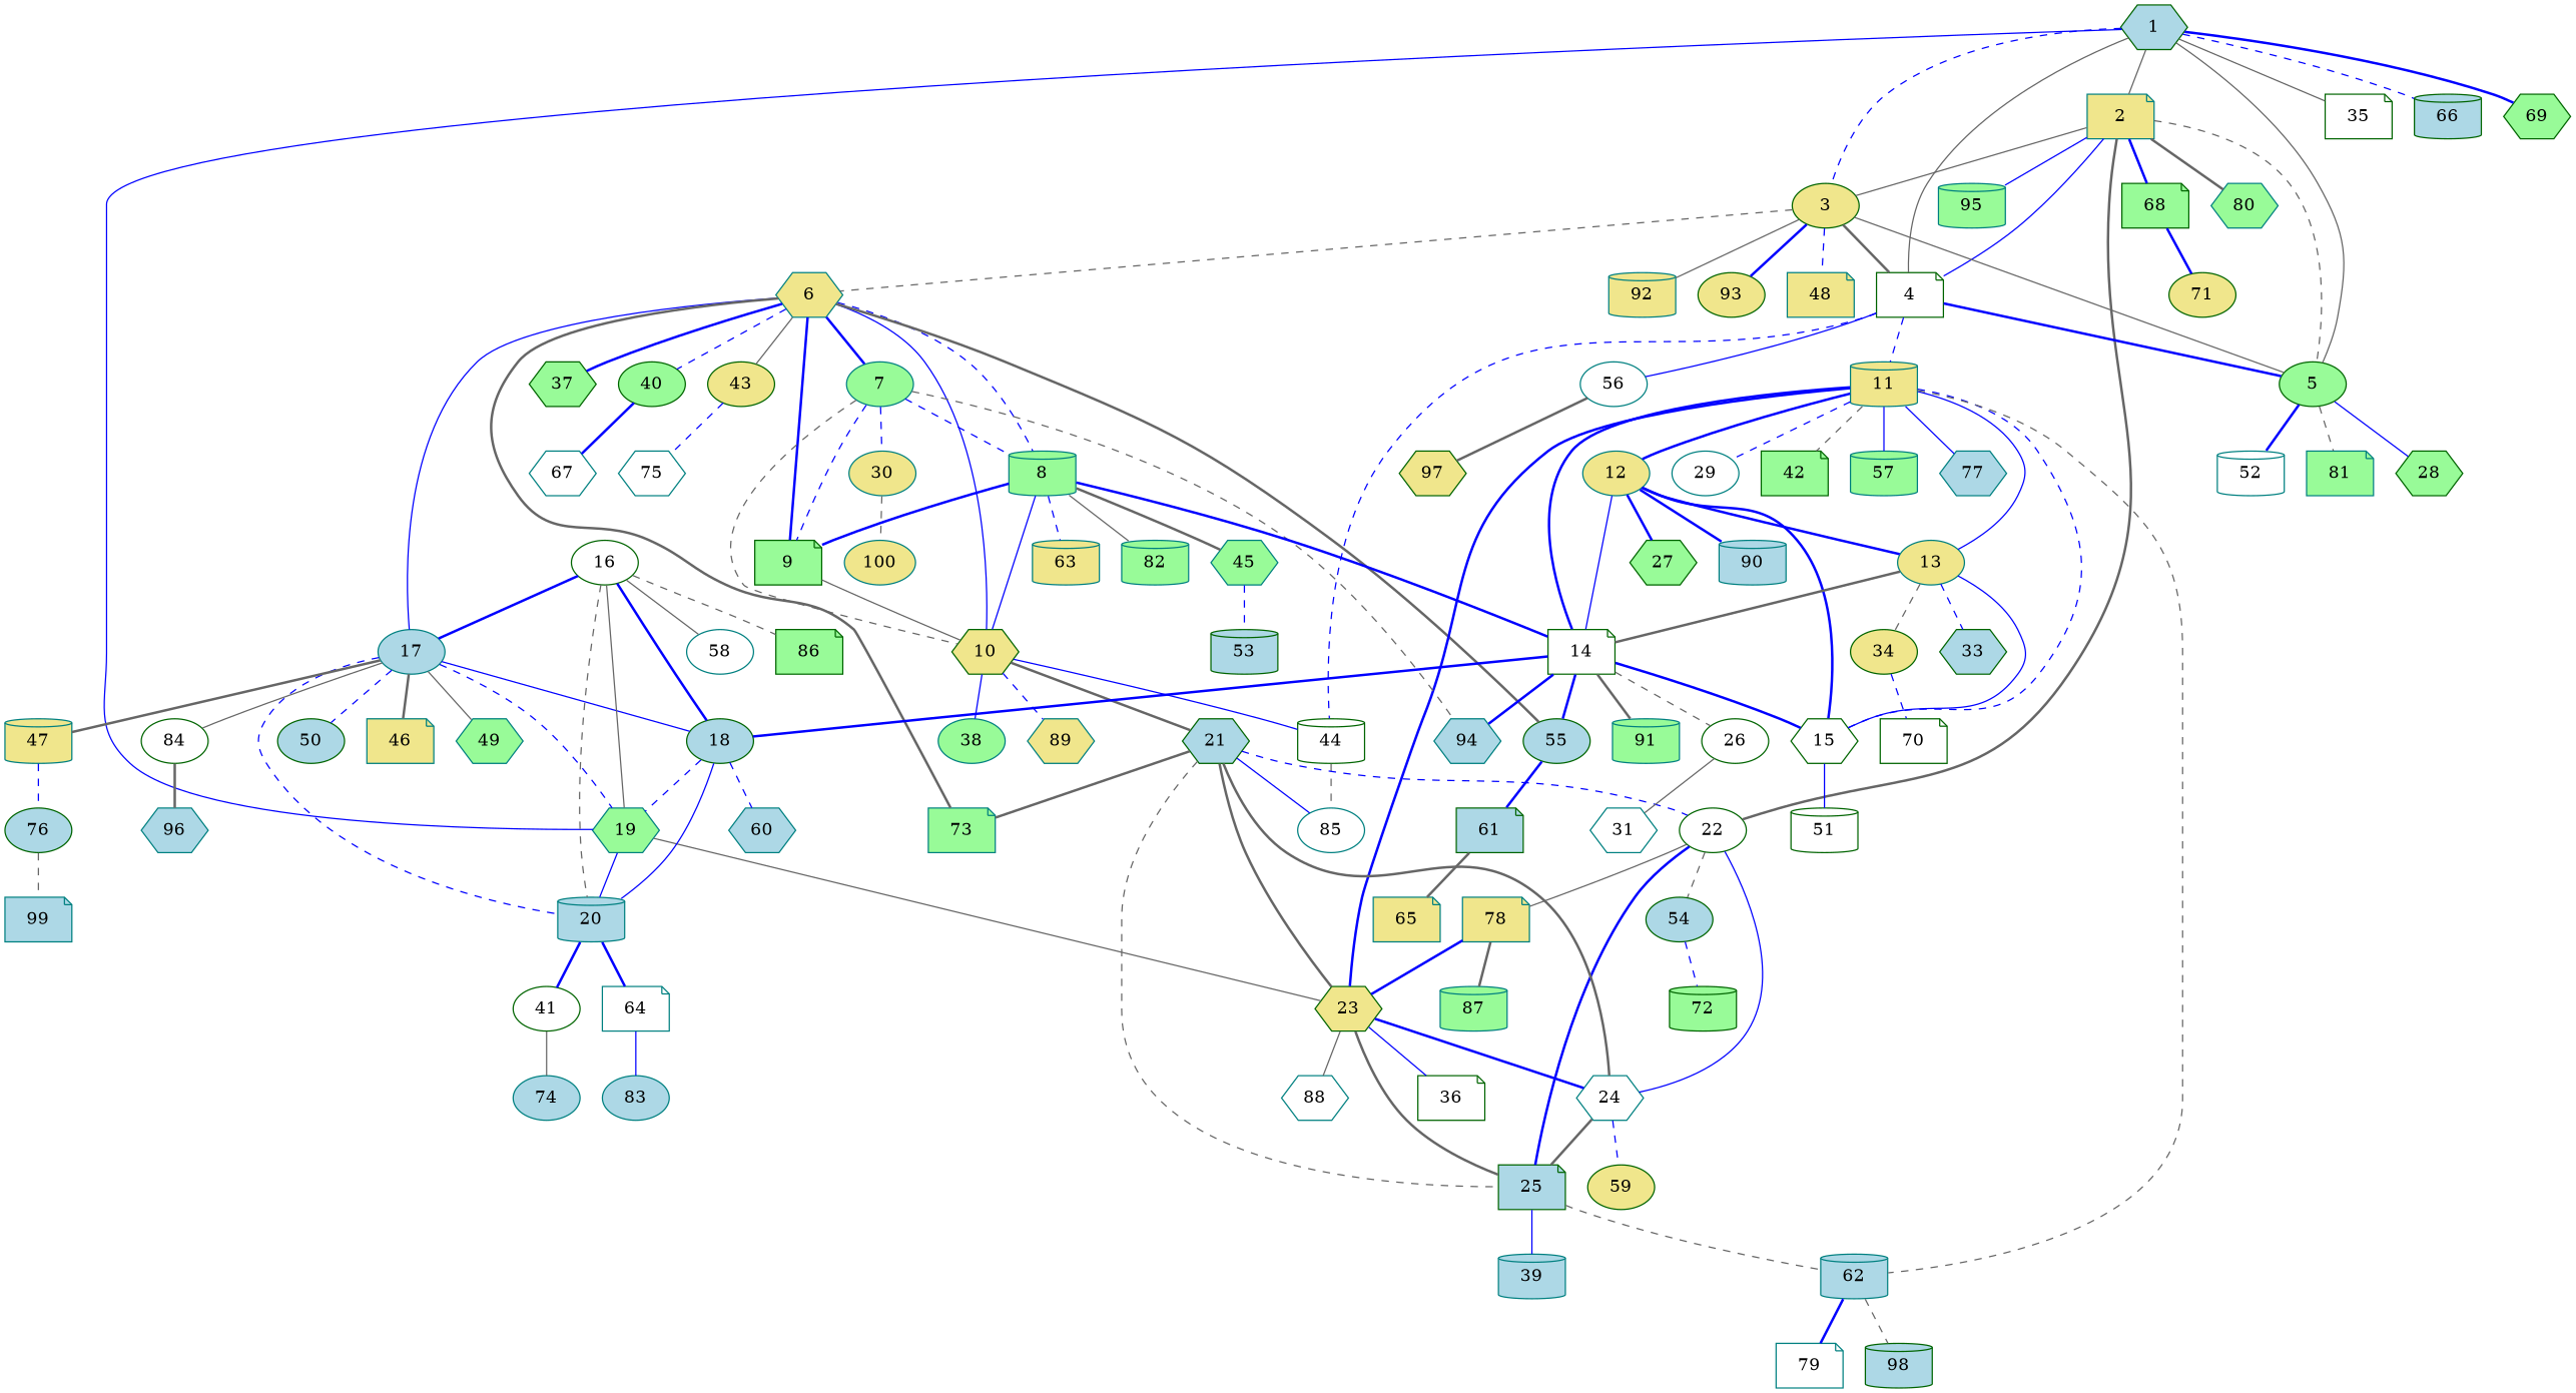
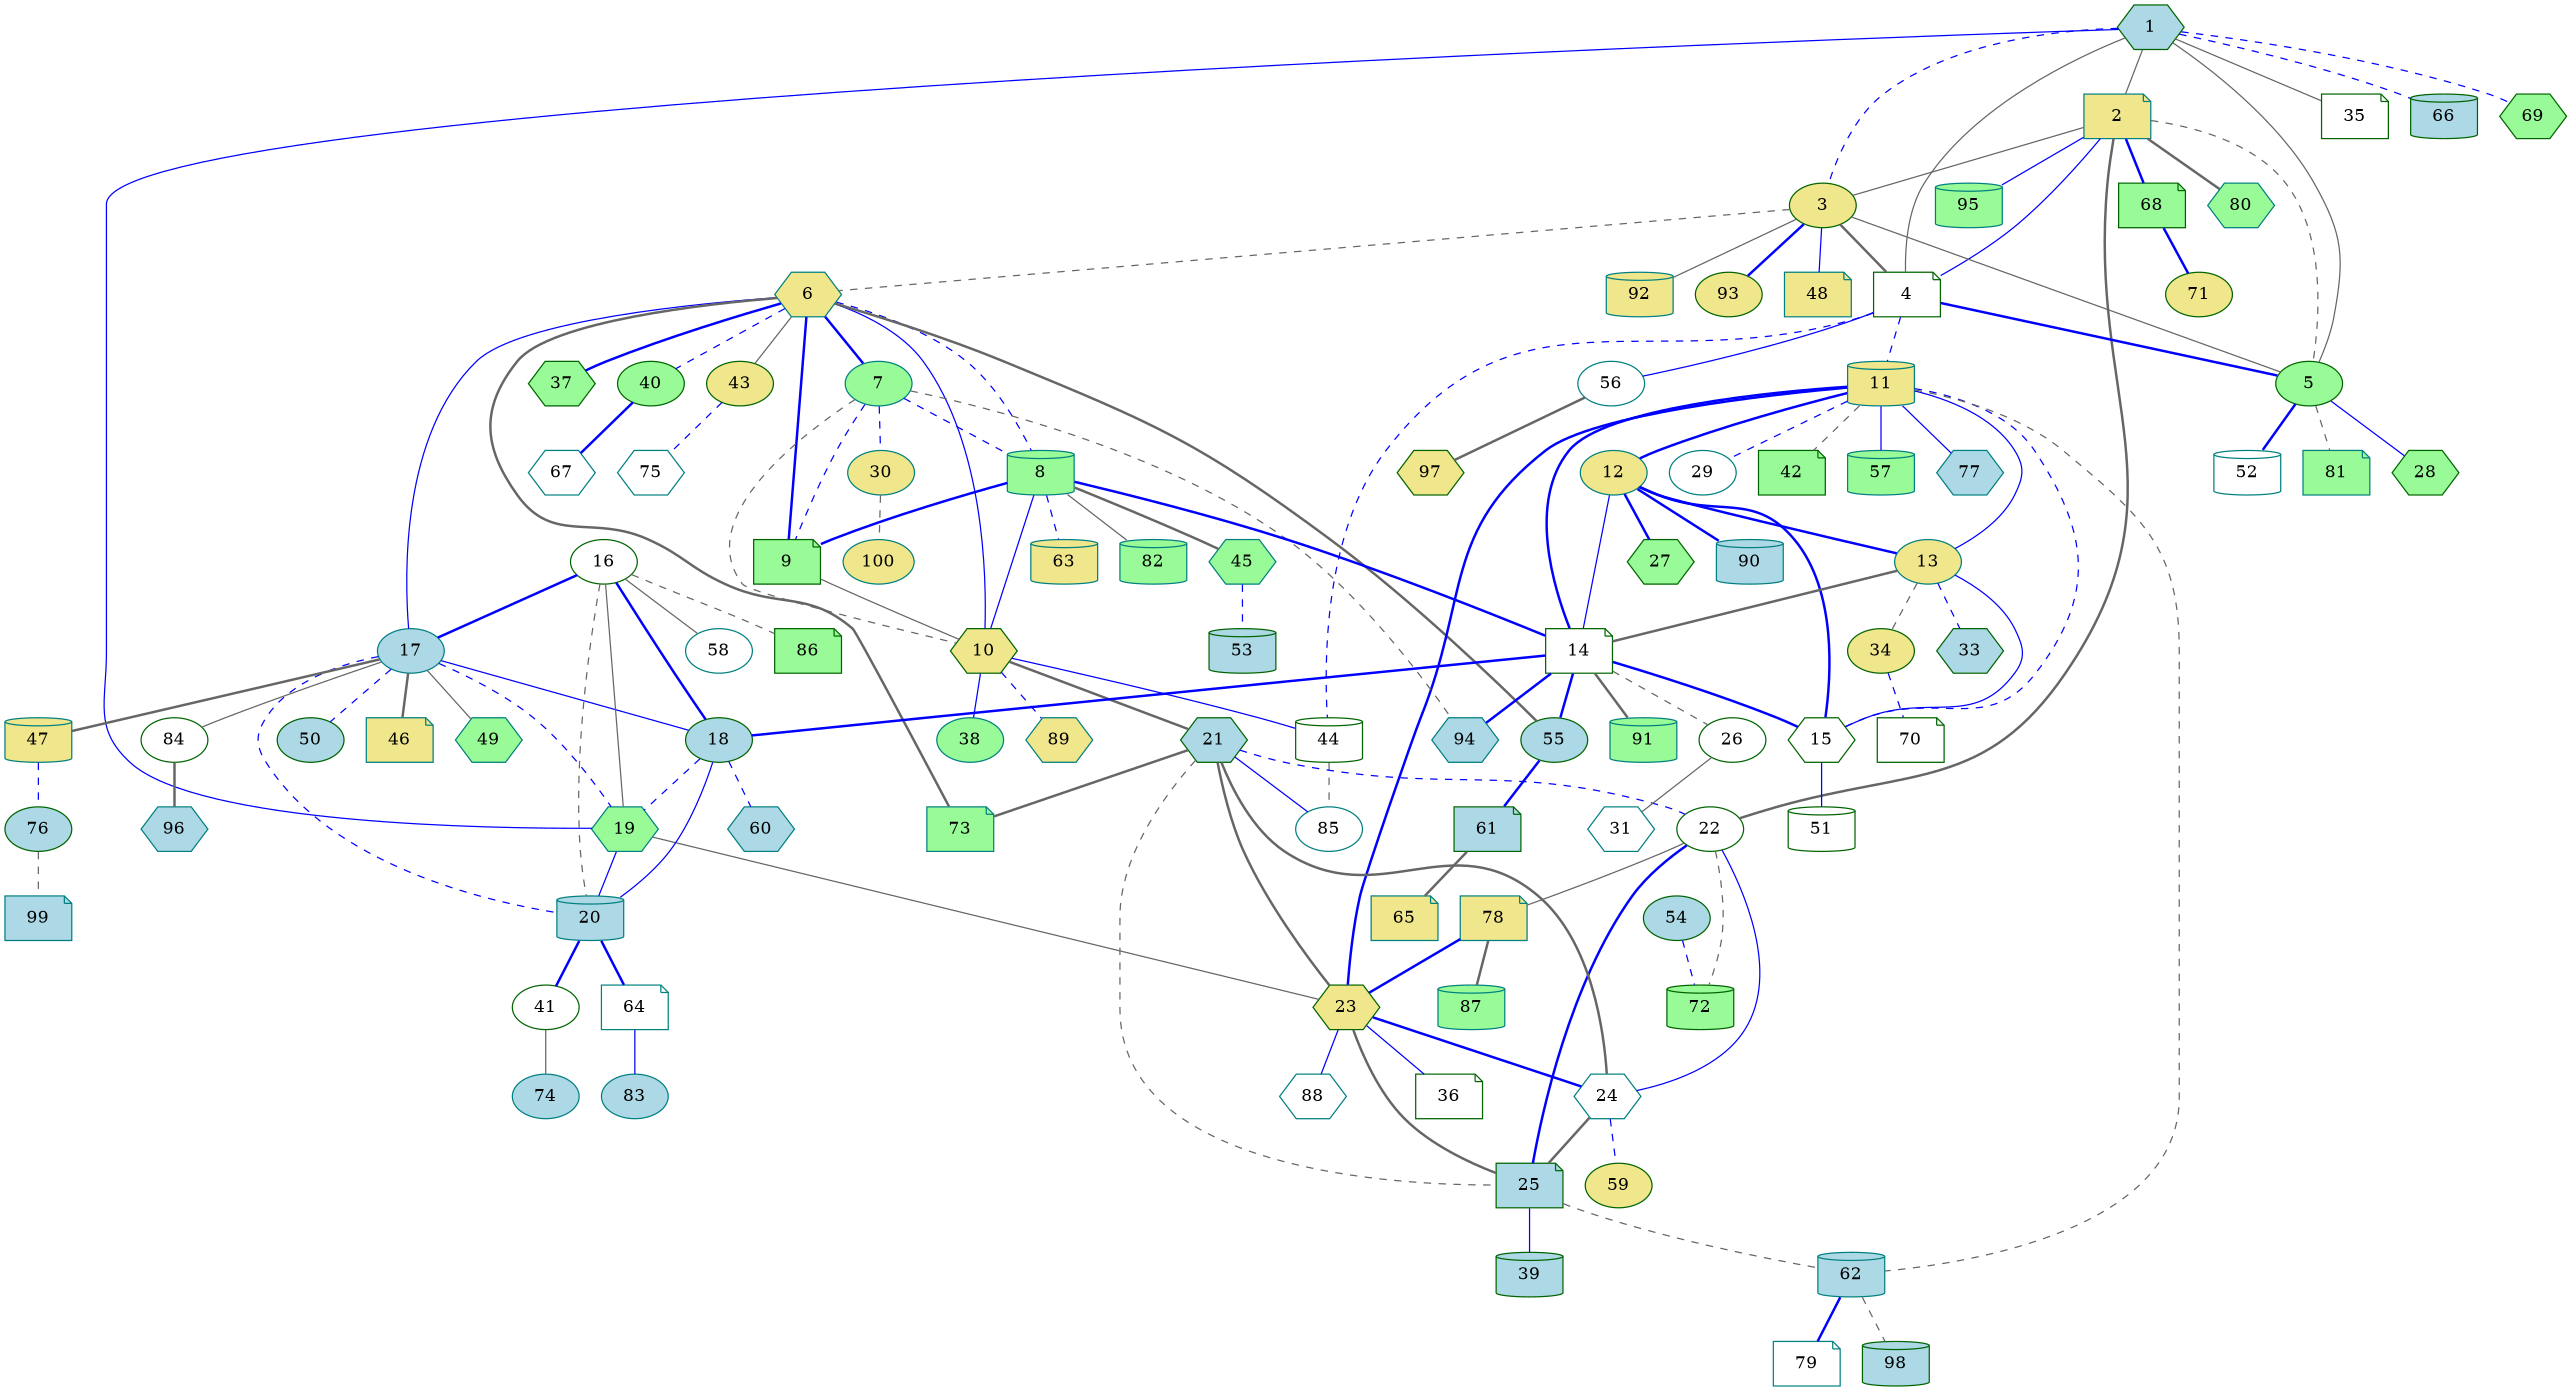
  graph {
    node [color=teal fillcolor=lightblue shape=ellipse style=filled]
    edge [color=blue style=bold]
    1 [color=darkgreen shape=hexagon]
    2 [fillcolor=khaki shape=note]
    3 [color=darkgreen fillcolor=khaki]
    4 [color=darkgreen fillcolor=white shape=note]
    5 [color=darkgreen fillcolor=palegreen]
    19 [fillcolor=palegreen shape=hexagon]
    35 [color=darkgreen fillcolor=white shape=note]
    66 [color=darkgreen shape=cylinder]
    69 [color=darkgreen fillcolor=palegreen shape=hexagon]
    22 [color=darkgreen fillcolor=white]
    68 [color=darkgreen fillcolor=palegreen shape=note]
    80 [fillcolor=palegreen shape=hexagon]
    95 [fillcolor=palegreen shape=cylinder]
    6 [fillcolor=khaki shape=hexagon]
    48 [fillcolor=khaki shape=note]
    92 [fillcolor=khaki shape=cylinder]
    93 [color=darkgreen fillcolor=khaki]
    11 [fillcolor=khaki shape=cylinder]
    44 [color=darkgreen fillcolor=white shape=cylinder]
    56 [fillcolor=white]
    28 [color=darkgreen fillcolor=palegreen shape=hexagon]
    52 [fillcolor=white shape=cylinder]
    81 [fillcolor=palegreen shape=note]
    23 [color=darkgreen fillcolor=khaki shape=hexagon]
    20 [shape=cylinder]
    24 [fillcolor=white shape=hexagon]
    25 [color=darkgreen shape=note]
    54 [color=darkgreen]
    78 [fillcolor=khaki shape=note]
    71 [color=darkgreen fillcolor=khaki]
    7 [fillcolor=palegreen]
    8 [fillcolor=palegreen shape=cylinder]
    9 [color=darkgreen fillcolor=palegreen shape=note]
    10 [color=darkgreen fillcolor=khaki shape=hexagon]
    17
    37 [color=darkgreen fillcolor=palegreen shape=hexagon]
    40 [color=darkgreen fillcolor=palegreen]
    43 [color=darkgreen fillcolor=khaki]
    55 [color=darkgreen]
    73 [fillcolor=palegreen shape=note]
    14 [color=darkgreen fillcolor=white shape=note]
    12 [fillcolor=khaki]
    13 [fillcolor=khaki]
    15 [color=darkgreen fillcolor=white shape=hexagon]
    29 [fillcolor=white]
    42 [color=darkgreen fillcolor=palegreen shape=note]
    57 [fillcolor=palegreen shape=cylinder]
    62 [shape=cylinder]
    77 [shape=hexagon]
    85 [fillcolor=white]
    97 [color=darkgreen fillcolor=khaki shape=hexagon]
    30 [fillcolor=khaki]
    94 [shape=hexagon]
    45 [fillcolor=palegreen shape=hexagon]
    63 [fillcolor=khaki shape=cylinder]
    82 [fillcolor=palegreen shape=cylinder]
    21 [color=darkgreen shape=hexagon]
    38 [fillcolor=palegreen]
    89 [fillcolor=khaki shape=hexagon]
    18 [color=darkgreen]
    46 [fillcolor=khaki shape=note]
    47 [fillcolor=khaki shape=cylinder]
    49 [fillcolor=palegreen shape=hexagon]
    50 [color=darkgreen]
    84 [color=darkgreen fillcolor=white]
    67 [fillcolor=white shape=hexagon]
    75 [fillcolor=white shape=hexagon]
    61 [color=darkgreen shape=note]
    100 [fillcolor=khaki]
    26 [color=darkgreen fillcolor=white]
    91 [fillcolor=palegreen shape=cylinder]
    53 [color=darkgreen shape=cylinder]
    27 [color=darkgreen fillcolor=palegreen shape=hexagon]
    90 [shape=cylinder]
    33 [color=darkgreen shape=hexagon]
    34 [color=darkgreen fillcolor=khaki]
    51 [color=darkgreen fillcolor=white shape=cylinder]
    36 [color=darkgreen fillcolor=white shape=note]
    88 [fillcolor=white shape=hexagon]
    79 [fillcolor=white shape=note]
    98 [color=darkgreen shape=cylinder]
    70 [color=darkgreen fillcolor=white shape=note]
    60 [shape=hexagon]
    31 [fillcolor=white shape=hexagon]
    16 [color=darkgreen fillcolor=white]
    58 [fillcolor=white]
    86 [color=darkgreen fillcolor=palegreen shape=note]
    41 [color=darkgreen fillcolor=white]
    64 [fillcolor=white shape=note]
    76 [color=darkgreen]
    96 [shape=hexagon]
    74
    83
    59 [color=darkgreen fillcolor=khaki]
-   39 [shape=cylinder]
+   39 [color=darkgreen shape=cylinder]
    72 [color=darkgreen fillcolor=palegreen shape=cylinder]
    87 [fillcolor=palegreen shape=cylinder]
    99 [shape=note]
    65 [fillcolor=khaki shape=note]
    1 -- 2 [color=gray40 style=solid]
    1 -- 3 [style=dashed]
    1 -- 4 [color=gray40 style=solid]
    1 -- 5 [color=gray40 style=solid]
    1 -- 19 [style=solid]
    1 -- 35 [color=gray40 style=solid]
    1 -- 66 [style=dashed]
-   1 -- 69
+   1 -- 69 [style=dashed]
    2 -- 3 [color=gray40 style=solid]
    2 -- 4 [style=solid]
    2 -- 5 [color=gray40 style=dashed]
    2 -- 22 [color=gray40]
    2 -- 68
    2 -- 80 [color=gray40]
    2 -- 95 [style=solid]
    3 -- 4 [color=gray40]
    3 -- 5 [color=gray40 style=solid]
    3 -- 6 [color=gray40 style=dashed]
-   3 -- 48 [style=dashed]
+   3 -- 48 [style=solid]
    3 -- 92 [color=gray40 style=solid]
    3 -- 93
    4 -- 5
    4 -- 11 [style=dashed]
    4 -- 44 [style=dashed]
    4 -- 56 [style=solid]
    5 -- 28 [style=solid]
    5 -- 52
    5 -- 81 [color=gray40 style=dashed]
    19 -- 23 [color=gray40 style=solid]
    19 -- 20 [style=solid]
    22 -- 24 [style=solid]
    22 -- 25
-   22 -- 54 [color=gray40 style=dashed]
+   22 -- 72 [color=gray40 style=dashed]
    22 -- 78 [color=gray40 style=solid]
    68 -- 71
    6 -- 7
    6 -- 8 [style=dashed]
    6 -- 9
    6 -- 10 [style=solid]
    6 -- 17 [style=solid]
    6 -- 37
    6 -- 40 [style=dashed]
    6 -- 43 [color=gray40 style=solid]
    6 -- 55 [color=gray40]
    6 -- 73 [color=gray40]
    11 -- 23
    11 -- 14
    11 -- 12
    11 -- 13 [style=solid]
    11 -- 15 [style=dashed]
    11 -- 29 [style=dashed]
    11 -- 42 [color=gray40 style=dashed]
    11 -- 57 [style=solid]
    11 -- 62 [color=gray40 style=dashed]
    11 -- 77 [style=solid]
    44 -- 85 [color=gray40 style=dashed]
    56 -- 97 [color=gray40]
    23 -- 24
    23 -- 25 [color=gray40]
    23 -- 36 [style=solid]
-   23 -- 88 [color=gray40 style=solid]
+   23 -- 88 [style=solid]
    20 -- 41
    20 -- 64
    24 -- 25 [color=gray40]
    24 -- 59 [style=dashed]
    25 -- 62 [color=gray40 style=dashed]
    25 -- 39 [style=solid]
    54 -- 72 [style=dashed]
    78 -- 23
    78 -- 87 [color=gray40]
    7 -- 8 [style=dashed]
    7 -- 9 [style=dashed]
    7 -- 10 [color=gray40 style=dashed]
    7 -- 30 [style=dashed]
    7 -- 94 [color=gray40 style=dashed]
    8 -- 9
    8 -- 10 [style=solid]
    8 -- 14
    8 -- 45 [color=gray40]
    8 -- 63 [style=dashed]
    8 -- 82 [color=gray40 style=solid]
    9 -- 10 [color=gray40 style=solid]
    10 -- 44 [style=solid]
    10 -- 21 [color=gray40]
    10 -- 38 [style=solid]
    10 -- 89 [style=dashed]
    17 -- 19 [style=dashed]
    17 -- 20 [style=dashed]
    17 -- 18 [style=solid]
    17 -- 46 [color=gray40]
    17 -- 47 [color=gray40]
    17 -- 49 [color=gray40 style=solid]
    17 -- 50 [style=dashed]
    17 -- 84 [color=gray40 style=solid]
    40 -- 67
    43 -- 75 [style=dashed]
    55 -- 61
    14 -- 55
    14 -- 15
    14 -- 94
    14 -- 18
    14 -- 26 [color=gray40 style=dashed]
    14 -- 91 [color=gray40]
    12 -- 14 [style=solid]
    12 -- 13
    12 -- 15
    12 -- 27
    12 -- 90
    13 -- 14 [color=gray40]
    13 -- 15 [style=solid]
    13 -- 33 [style=dashed]
    13 -- 34 [color=gray40 style=dashed]
    15 -- 51 [style=solid]
    62 -- 79
    62 -- 98 [color=gray40 style=dashed]
    30 -- 100 [color=gray40 style=dashed]
    45 -- 53 [style=dashed]
    21 -- 22 [style=dashed]
    21 -- 23 [color=gray40]
    21 -- 24 [color=gray40]
    21 -- 25 [color=gray40 style=dashed]
    21 -- 73 [color=gray40]
    21 -- 85 [style=solid]
    18 -- 19 [style=dashed]
    18 -- 20 [style=solid]
    18 -- 60 [style=dashed]
    47 -- 76 [style=dashed]
    84 -- 96 [color=gray40]
    61 -- 65 [color=gray40]
    26 -- 31 [color=gray40 style=solid]
    34 -- 70 [style=dashed]
    16 -- 19 [color=gray40 style=solid]
    16 -- 20 [color=gray40 style=dashed]
    16 -- 17
    16 -- 18
    16 -- 58 [color=gray40 style=solid]
    16 -- 86 [color=gray40 style=dashed]
    41 -- 74 [color=gray40 style=solid]
    64 -- 83 [style=solid]
    76 -- 99 [color=gray40 style=dashed]
  }
